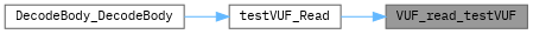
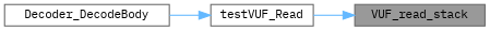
  digraph {
    fontname="IBM Plex Mono"
    rankdir=RL
    node [color=grey40 fillcolor=white fontname="IBM Plex Mono" fontsize=10 shape=box style=filled]
    edge [color=steelblue1 dir=back fontname="IBM Plex Mono" fontsize=10 labelfontname=Helvetica labelfontsize=10 style=solid]
-   n1 [color=gray40 fillcolor=grey60 fontcolor=black height=0.2 label=VUF_read_testVUF width=0.4]
+   n1 [color=gray40 fillcolor=grey60 fontcolor=black height=0.2 label=VUF_read_stack width=0.4]
    n2 [height=0.2 label=testVUF_Read width=0.4]
-   n3 [height=0.2 label=DecodeBody_DecodeBody width=0.4]
+   n3 [height=0.2 label=Decoder_DecodeBody width=0.4]
    n1 -> n2
    n2 -> n3
  }
